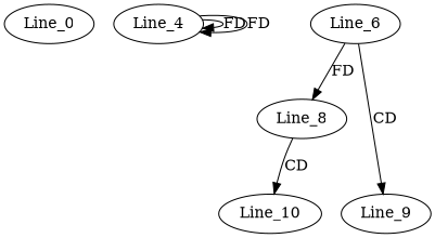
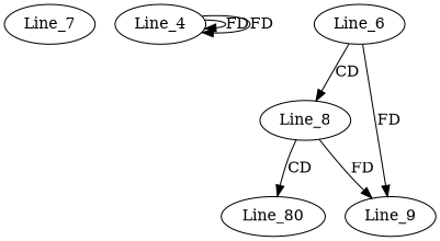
  digraph {
    fontname="DejaVu Serif"
    node [fontname="DejaVu Serif"]
    edge [fontname="DejaVu Serif"]
-   Line_0
+   Line_0 [label=Line_7]
    Line_4
    n3 [label=Line_6]
    Line_8
    Line_9
-   Line_10
+   Line_10 [label=Line_80]
    Line_4 -> Line_4 [label=FD]
    Line_4 -> Line_4 [label=FD]
-   n3 -> Line_8 [label=FD]
-   n3 -> Line_9 [label=CD]
+   n3 -> Line_8 [label=CD]
+   n3 -> Line_9 [label=FD]
+   Line_8 -> Line_9 [label=FD]
    Line_8 -> Line_10 [label=CD]
  }
